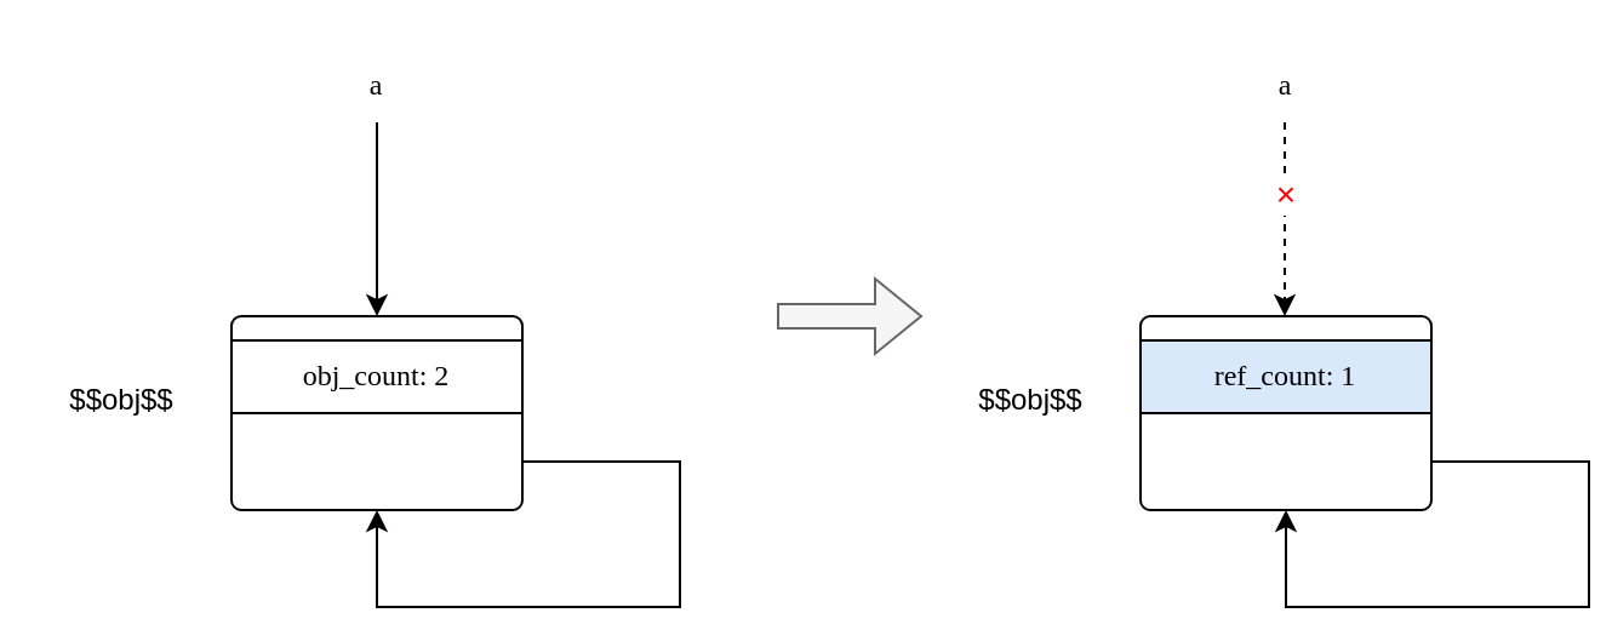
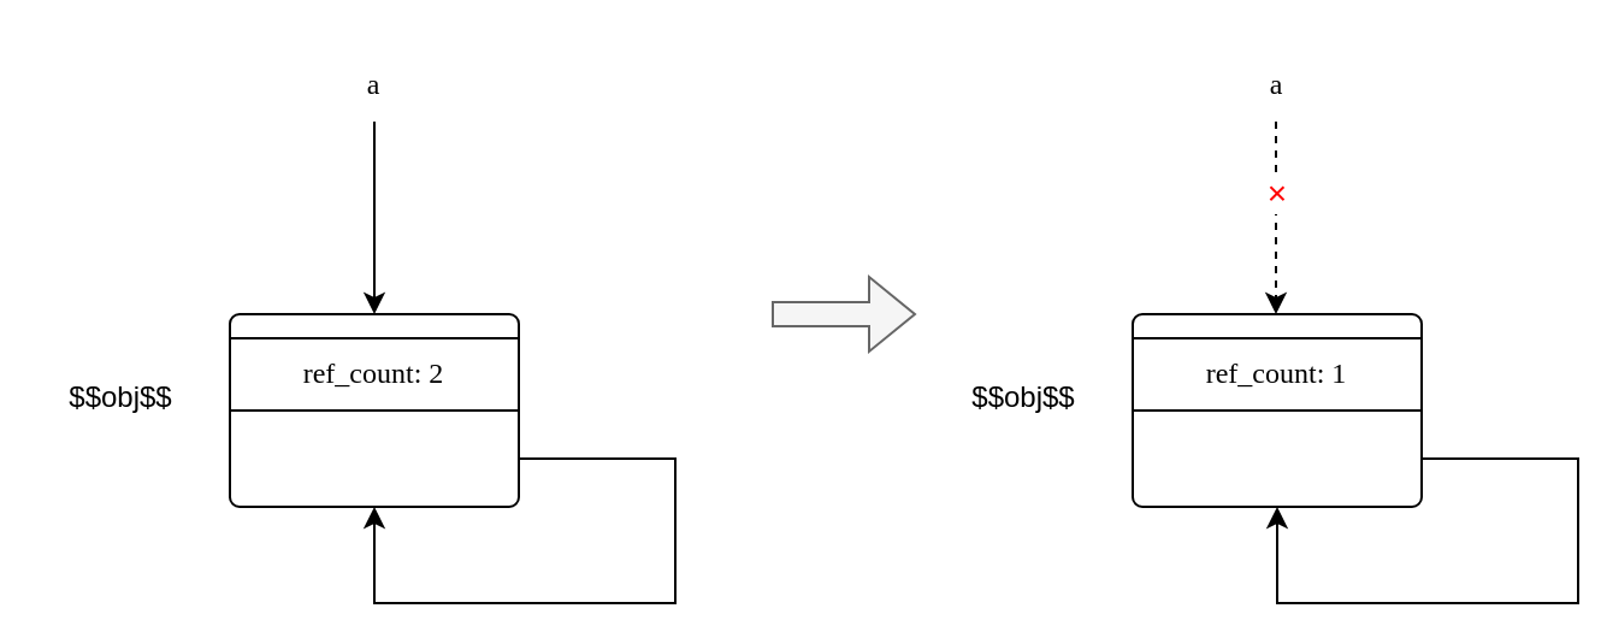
  <mxCell id="0" />
  <mxCell id="1" parent="0" />
  <mxCell id="2" value="" style="group" vertex="1" connectable="0" parent="1"><mxGeometry x="95" y="130" width="120" height="80" as="geometry" /></mxCell>
  <mxCell id="3" value="" style="rounded=1;whiteSpace=wrap;html=1;arcSize=5;fontFamily=SF Mono;" vertex="1" parent="2"><mxGeometry width="120" height="80" as="geometry" /></mxCell>
- <mxCell id="4" value="obj_count: 2" style="rounded=0;whiteSpace=wrap;html=1;fontFamily=SF Mono;" vertex="1" parent="2"><mxGeometry y="10" width="120" height="30" as="geometry" /></mxCell>
+ <mxCell id="4" value="ref_count: 2" style="rounded=0;whiteSpace=wrap;html=1;fontFamily=SF Mono;" vertex="1" parent="2"><mxGeometry y="10" width="120" height="30" as="geometry" /></mxCell>
  <mxCell id="5" value="" style="endArrow=classic;html=1;rounded=0;exitX=1;exitY=0.75;exitDx=0;exitDy=0;entryX=0.5;entryY=1;entryDx=0;entryDy=0;" edge="1" parent="2" source="3" target="3"><mxGeometry width="50" height="50" relative="1" as="geometry"><mxPoint x="205" y="70" as="sourcePoint" /><mxPoint x="255" y="20" as="targetPoint" /><Array as="points"><mxPoint x="185" y="60" /><mxPoint x="185" y="120" /><mxPoint x="60" y="120" /></Array></mxGeometry></mxCell>
  <mxCell id="6" value="a" style="text;html=1;strokeColor=none;fillColor=none;align=center;verticalAlign=middle;whiteSpace=wrap;rounded=0;fontFamily=SF Mono;" vertex="1" parent="1"><mxGeometry x="125" y="20" width="60" height="30" as="geometry" /></mxCell>
  <mxCell id="7" value="" style="endArrow=classic;html=1;rounded=0;exitX=0.5;exitY=1;exitDx=0;exitDy=0;entryX=0.5;entryY=0;entryDx=0;entryDy=0;" edge="1" parent="1" source="6" target="3"><mxGeometry width="50" height="50" relative="1" as="geometry"><mxPoint x="375" y="300" as="sourcePoint" /><mxPoint x="425" y="250" as="targetPoint" /></mxGeometry></mxCell>
  <mxCell id="8" value="$$obj$$" style="text;html=1;strokeColor=none;fillColor=none;align=center;verticalAlign=middle;whiteSpace=wrap;rounded=0;" vertex="1" parent="1"><mxGeometry x="20" y="150" width="60" height="30" as="geometry" /></mxCell>
  <mxCell id="9" value="" style="shape=flexArrow;endArrow=classic;html=1;rounded=0;fillColor=#f5f5f5;strokeColor=#666666;" edge="1" parent="1"><mxGeometry width="50" height="50" relative="1" as="geometry"><mxPoint x="320" y="130" as="sourcePoint" /><mxPoint x="380" y="130" as="targetPoint" /></mxGeometry></mxCell>
  <mxCell id="10" value="" style="group" vertex="1" connectable="0" parent="1"><mxGeometry x="470" y="130" width="120" height="80" as="geometry" /></mxCell>
  <mxCell id="11" value="" style="rounded=1;whiteSpace=wrap;html=1;arcSize=5;fontFamily=SF Mono;" vertex="1" parent="10"><mxGeometry width="120" height="80" as="geometry" /></mxCell>
- <mxCell id="12" value="ref_count: 1" style="rounded=0;whiteSpace=wrap;html=1;fontFamily=SF Mono;fillColor=#dae8fc;" vertex="1" parent="10"><mxGeometry y="10" width="120" height="30" as="geometry" /></mxCell>
+ <mxCell id="12" value="ref_count: 1" style="rounded=0;whiteSpace=wrap;html=1;fontFamily=SF Mono;" vertex="1" parent="10"><mxGeometry y="10" width="120" height="30" as="geometry" /></mxCell>
  <mxCell id="13" value="" style="endArrow=classic;html=1;rounded=0;exitX=1;exitY=0.75;exitDx=0;exitDy=0;entryX=0.5;entryY=1;entryDx=0;entryDy=0;" edge="1" parent="10" source="11" target="11"><mxGeometry width="50" height="50" relative="1" as="geometry"><mxPoint x="205" y="70" as="sourcePoint" /><mxPoint x="255" y="20" as="targetPoint" /><Array as="points"><mxPoint x="185" y="60" /><mxPoint x="185" y="120" /><mxPoint x="60" y="120" /></Array></mxGeometry></mxCell>
  <mxCell id="14" value="a" style="text;html=1;strokeColor=none;fillColor=none;align=center;verticalAlign=middle;whiteSpace=wrap;rounded=0;fontFamily=SF Mono;" vertex="1" parent="1"><mxGeometry x="500" y="20" width="60" height="30" as="geometry" /></mxCell>
  <mxCell id="15" value="$$obj$$" style="text;html=1;strokeColor=none;fillColor=none;align=center;verticalAlign=middle;whiteSpace=wrap;rounded=0;" vertex="1" parent="1"><mxGeometry x="395" y="150" width="60" height="30" as="geometry" /></mxCell>
  <mxCell id="16" value="&lt;font style=&quot;font-size: 14px;&quot;&gt;×&lt;/font&gt;" style="endArrow=classic;html=1;rounded=0;exitX=0.5;exitY=1;exitDx=0;exitDy=0;entryX=0.5;entryY=0;entryDx=0;entryDy=0;fontColor=#FF0000;dashed=1;" edge="1" parent="1"><mxGeometry x="-0.25" width="50" height="50" relative="1" as="geometry"><mxPoint x="529.5" y="50" as="sourcePoint" /><mxPoint x="529.5" y="130" as="targetPoint" /><mxPoint as="offset" /></mxGeometry></mxCell>
